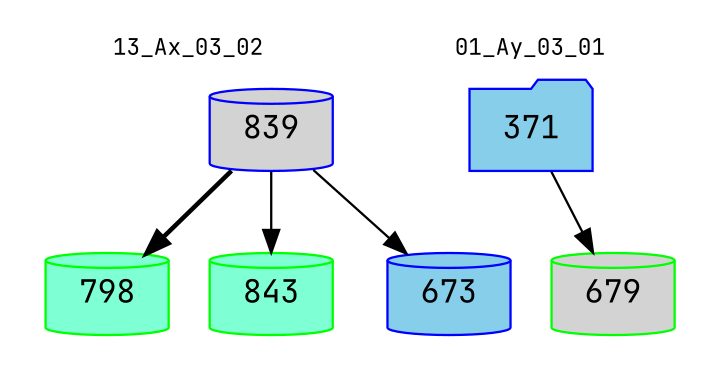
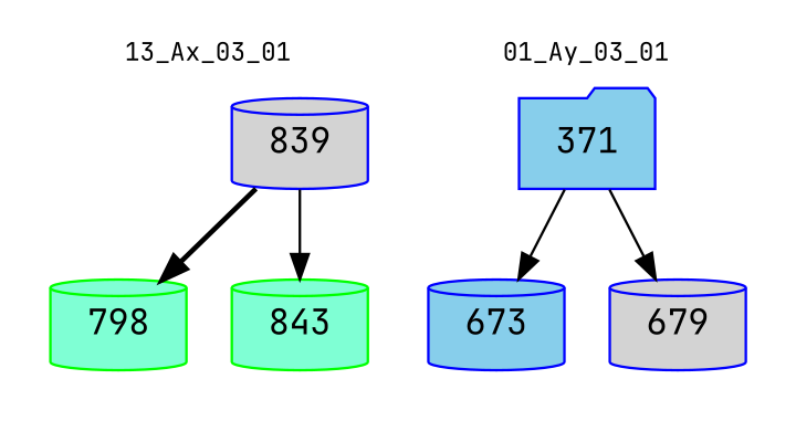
  digraph {
    fontname="JetBrains Mono"
    node [color=blue fillcolor=lightgrey fontname="JetBrains Mono" shape=cylinder style=filled]
    edge [color=black fontname="JetBrains Mono" style=solid]
    n1 [label=839]
    n2 [color=green fillcolor=aquamarine label=798]
    n3 [color=green fillcolor=aquamarine label=843]
    n4 [fillcolor=skyblue label=371 shape=folder]
    n5 [fillcolor=skyblue label=673]
-   n6 [color=green label=679]
+   n6 [label=679]
    subgraph cluster_1 {
      color=white
      fontsize=10
-     label="13_Ax_03_02"
+     label="13_Ax_03_01"
      n1
      n2
      n3
    }
    subgraph cluster_2 {
      color=white
      fontsize=10
      label="01_Ay_03_01"
      n4
      n5
      n6
    }
    n1 -> n2 [style=bold]
    n1 -> n3
-   n1 -> n5
+   n4 -> n5
    n4 -> n6
  }
